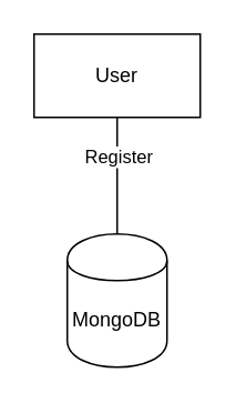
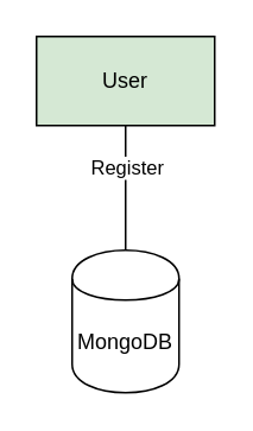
  <mxCell id="0" />
  <mxCell id="1" parent="0" />
  <mxCell id="2" value="MongoDB" style="shape=cylinder;whiteSpace=wrap;html=1;boundedLbl=1;backgroundOutline=1;" vertex="1" parent="1"><mxGeometry x="40" y="140" width="60" height="80" as="geometry" /></mxCell>
  <mxCell id="3" style="edgeStyle=orthogonalEdgeStyle;rounded=0;orthogonalLoop=1;jettySize=auto;html=1;entryX=0.5;entryY=0;entryDx=0;entryDy=0;endArrow=none;" edge="1" parent="1" source="5" target="2"><mxGeometry relative="1" as="geometry" /></mxCell>
  <mxCell id="4" value="Register" style="edgeLabel;html=1;align=center;verticalAlign=middle;resizable=0;points=[];" vertex="1" connectable="0" parent="3"><mxGeometry x="-0.349" relative="1" as="geometry"><mxPoint as="offset" /></mxGeometry></mxCell>
- <mxCell id="5" value="User" style="html=1;dashed=0;whiteSpace=wrap;" vertex="1" parent="1"><mxGeometry x="20" y="20" width="100" height="50" as="geometry" /></mxCell>
+ <mxCell id="5" value="User" style="html=1;dashed=0;whiteSpace=wrap;fillColor=#d5e8d4;" vertex="1" parent="1"><mxGeometry x="20" y="20" width="100" height="50" as="geometry" /></mxCell>
